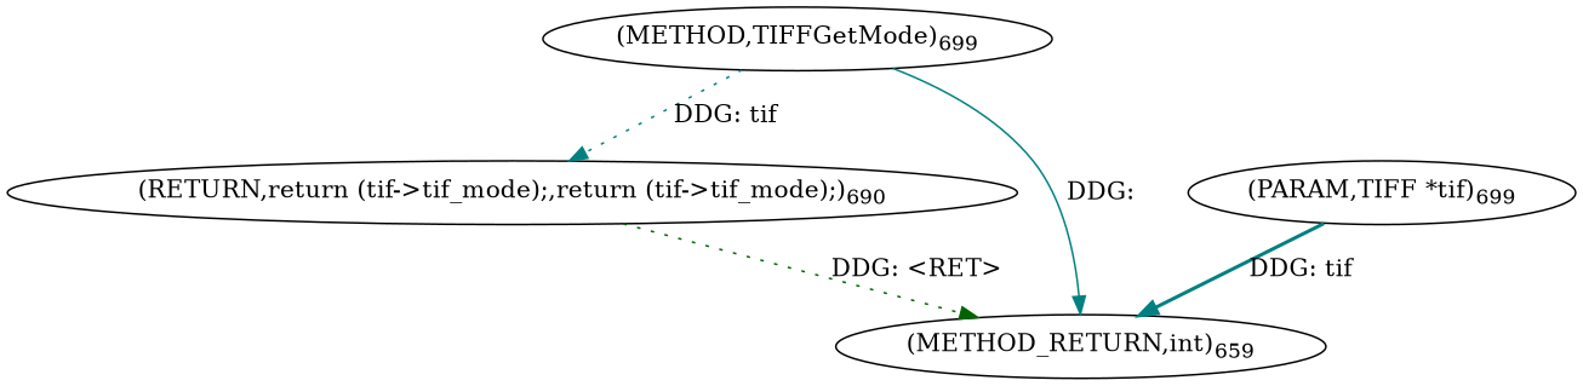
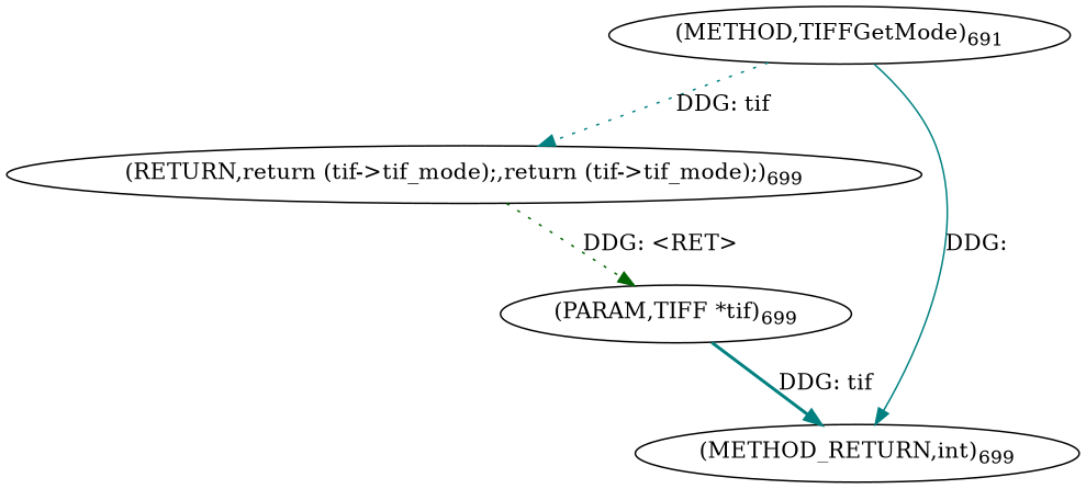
  digraph {
    edge [color=teal style=dotted]
-   n1 [label=<(METHOD,TIFFGetMode)<SUB>699</SUB>>]
-   n2 [label=<(RETURN,return (tif-&gt;tif_mode);,return (tif-&gt;tif_mode);)<SUB>690</SUB>>]
-   n3 [label=<(METHOD_RETURN,int)<SUB>659</SUB>>]
+   n1 [label=<(METHOD,TIFFGetMode)<SUB>691</SUB>>]
+   n2 [label=<(RETURN,return (tif-&gt;tif_mode);,return (tif-&gt;tif_mode);)<SUB>699</SUB>>]
+   n3 [label=<(METHOD_RETURN,int)<SUB>699</SUB>>]
    n4 [label=<(PARAM,TIFF *tif)<SUB>699</SUB>>]
    n1 -> n2 [label="DDG: tif"]
    n1 -> n3 [label="DDG: " style=solid]
-   n2 -> n3 [color=darkgreen label="DDG: &lt;RET&gt;"]
+   n2 -> n4 [color=darkgreen label="DDG: &lt;RET&gt;"]
    n4 -> n3 [label="DDG: tif" style=bold]
  }
